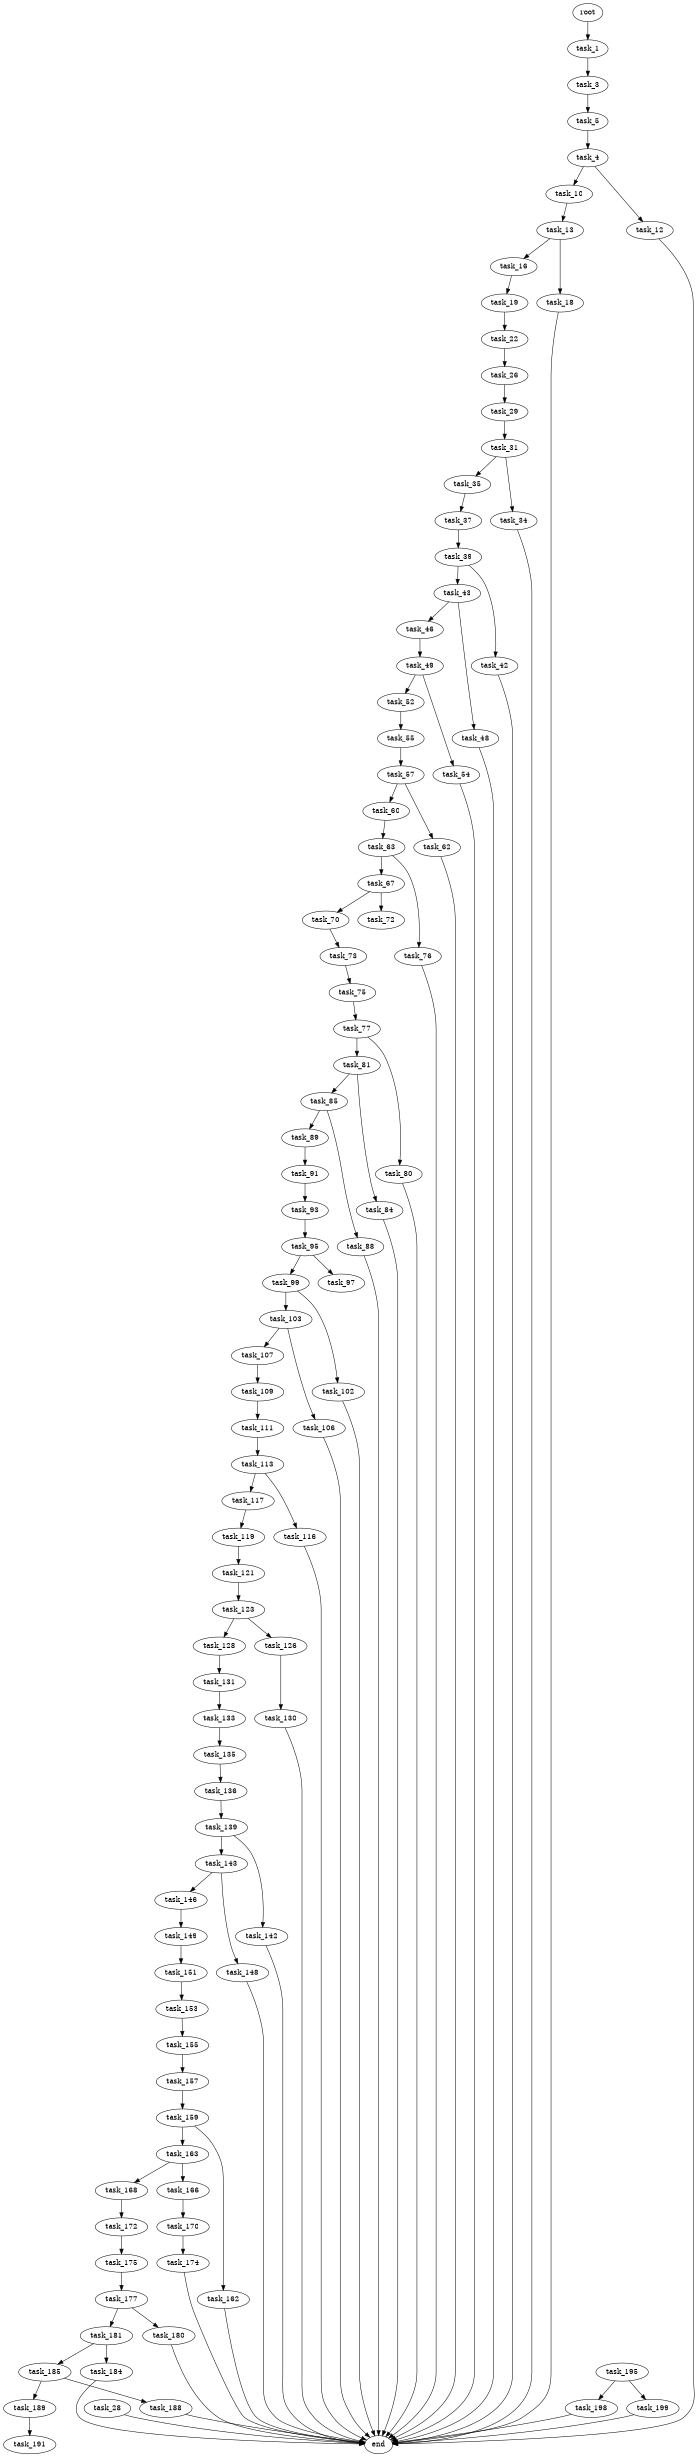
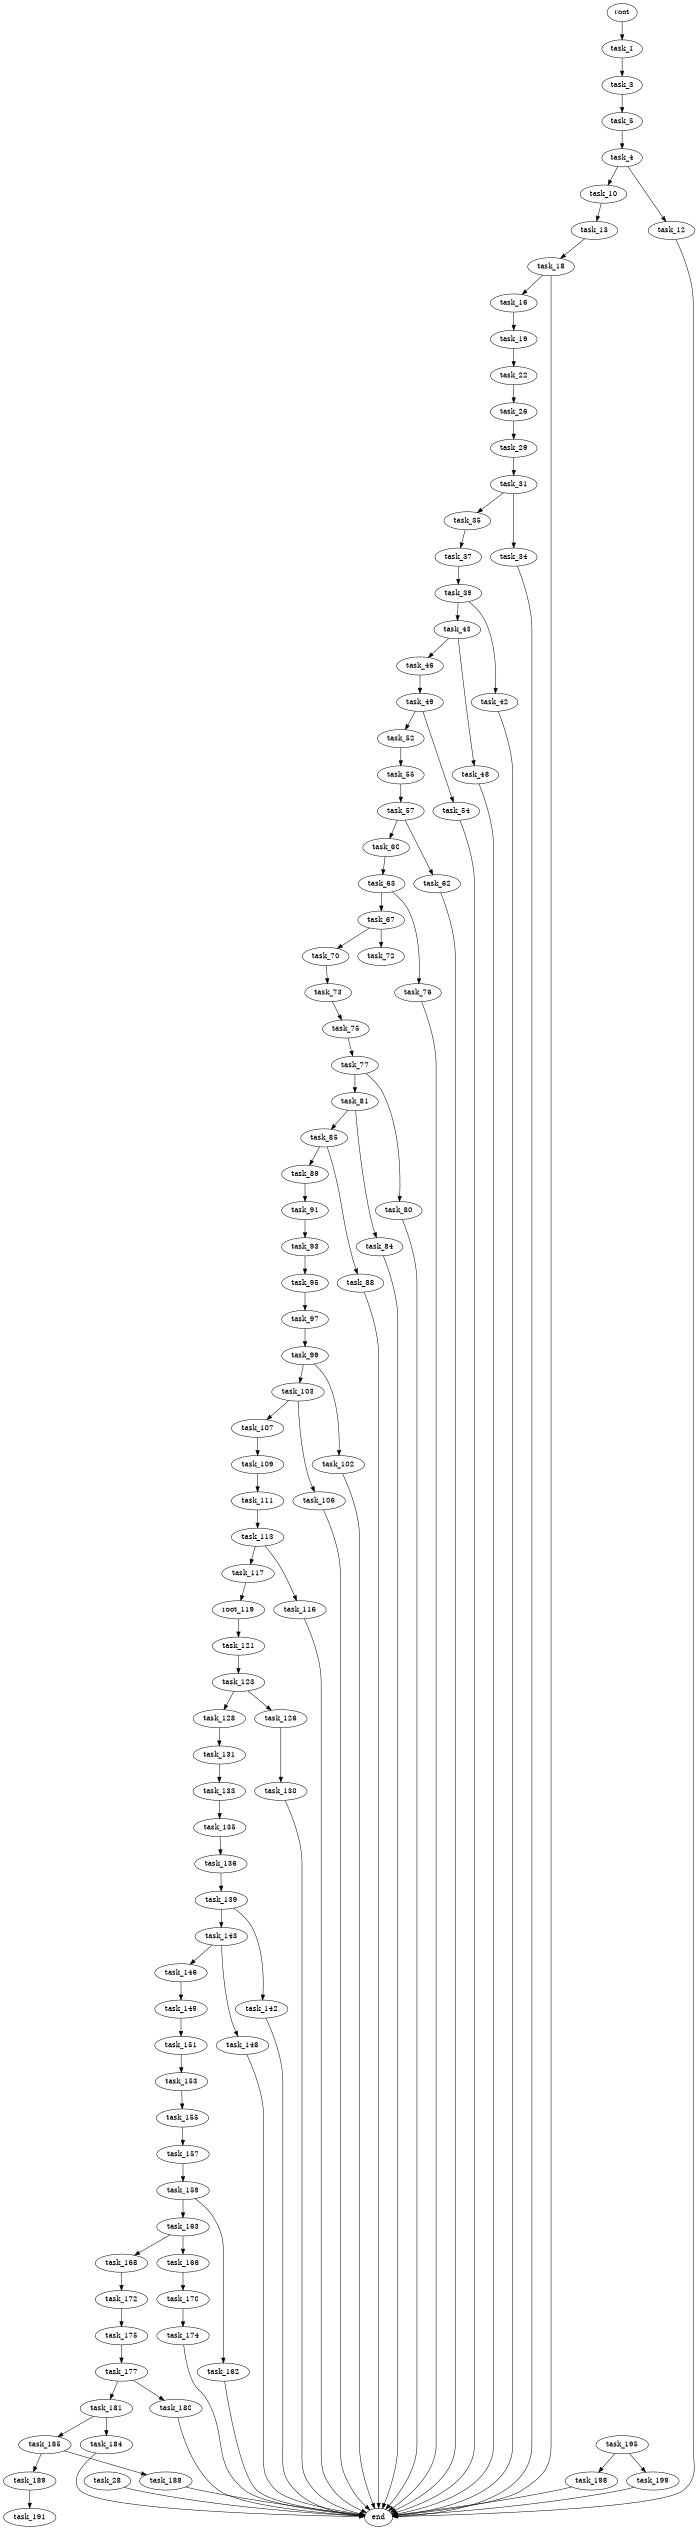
  digraph {
    root
    task_1
    task_3
    task_5
    n5 [label=task_4]
    task_10
    task_12
    task_13
    end
    task_16
    task_18
    task_19
    task_22
    task_26
    task_29
    task_28
    task_31
    task_34
    task_35
    task_37
    task_39
    task_42
    task_43
    task_46
    task_48
    task_49
    task_52
    task_54
    task_55
    task_57
    task_60
    task_62
    task_63
    n34 [label=task_76]
    task_67
    task_70
    task_72
    task_73
    task_75
    task_77
    task_80
    task_81
    task_84
    task_85
    task_88
    task_89
    task_91
    task_93
    task_95
    task_97
    task_99
    task_102
    task_103
    task_106
    task_107
    task_109
    task_111
    task_113
    task_116
    task_117
-   task_119
+   task_119 [label=root_119]
    task_121
    task_123
    task_126
    task_128
    task_130
    task_131
    task_133
    task_135
    n70 [label=task_136]
    task_139
    task_142
    task_143
    task_146
    task_148
    task_149
    task_151
    task_153
    task_155
    task_157
    task_159
    task_162
    task_163
    task_166
    task_168
    task_170
    task_172
    task_174
    task_175
    task_177
    task_180
    task_181
    task_184
    task_185
    task_188
    task_189
    task_191
    task_195
    task_198
    task_199
    root -> task_1
    task_1 -> task_3
    task_3 -> task_5
    task_5 -> n5
    n5 -> task_10
    n5 -> task_12
    task_10 -> task_13
    task_12 -> end
-   task_13 -> task_16
+   task_18 -> task_16
    task_13 -> task_18
    task_16 -> task_19
    task_18 -> end
    task_19 -> task_22
    task_22 -> task_26
    task_26 -> task_29
    task_29 -> task_31
    task_28 -> end
    task_31 -> task_34
    task_31 -> task_35
    task_34 -> end
    task_35 -> task_37
    task_37 -> task_39
    task_39 -> task_42
    task_39 -> task_43
    task_42 -> end
    task_43 -> task_46
    task_43 -> task_48
    task_46 -> task_49
    task_48 -> end
    task_49 -> task_52
    task_49 -> task_54
    task_52 -> task_55
    task_54 -> end
    task_55 -> task_57
    task_57 -> task_60
    task_57 -> task_62
    task_60 -> task_63
    task_62 -> end
    task_63 -> n34
    task_63 -> task_67
    n34 -> end
    task_67 -> task_70
    task_67 -> task_72
    task_70 -> task_73
    task_73 -> task_75
    task_75 -> task_77
    task_77 -> task_80
    task_77 -> task_81
    task_80 -> end
    task_81 -> task_84
    task_81 -> task_85
    task_84 -> end
    task_85 -> task_88
    task_85 -> task_89
    task_88 -> end
    task_89 -> task_91
    task_91 -> task_93
    task_93 -> task_95
    task_95 -> task_97
-   task_95 -> task_99
+   task_97 -> task_99
    task_99 -> task_102
    task_99 -> task_103
    task_102 -> end
    task_103 -> task_106
    task_103 -> task_107
    task_106 -> end
    task_107 -> task_109
    task_109 -> task_111
    task_111 -> task_113
    task_113 -> task_116
    task_113 -> task_117
    task_116 -> end
    task_117 -> task_119
    task_119 -> task_121
    task_121 -> task_123
    task_123 -> task_126
    task_123 -> task_128
    task_126 -> task_130
    task_128 -> task_131
    task_130 -> end
    task_131 -> task_133
    task_133 -> task_135
    task_135 -> n70
    n70 -> task_139
    task_139 -> task_142
    task_139 -> task_143
    task_142 -> end
    task_143 -> task_146
    task_143 -> task_148
    task_146 -> task_149
    task_148 -> end
    task_149 -> task_151
    task_151 -> task_153
    task_153 -> task_155
    task_155 -> task_157
    task_157 -> task_159
    task_159 -> task_162
    task_159 -> task_163
    task_162 -> end
    task_163 -> task_166
    task_163 -> task_168
    task_166 -> task_170
    task_168 -> task_172
    task_170 -> task_174
    task_172 -> task_175
    task_174 -> end
    task_175 -> task_177
    task_177 -> task_180
    task_177 -> task_181
    task_180 -> end
    task_181 -> task_184
    task_181 -> task_185
    task_184 -> end
    task_185 -> task_188
    task_185 -> task_189
    task_188 -> end
    task_189 -> task_191
    task_195 -> task_198
    task_195 -> task_199
    task_198 -> end
    task_199 -> end
  }
